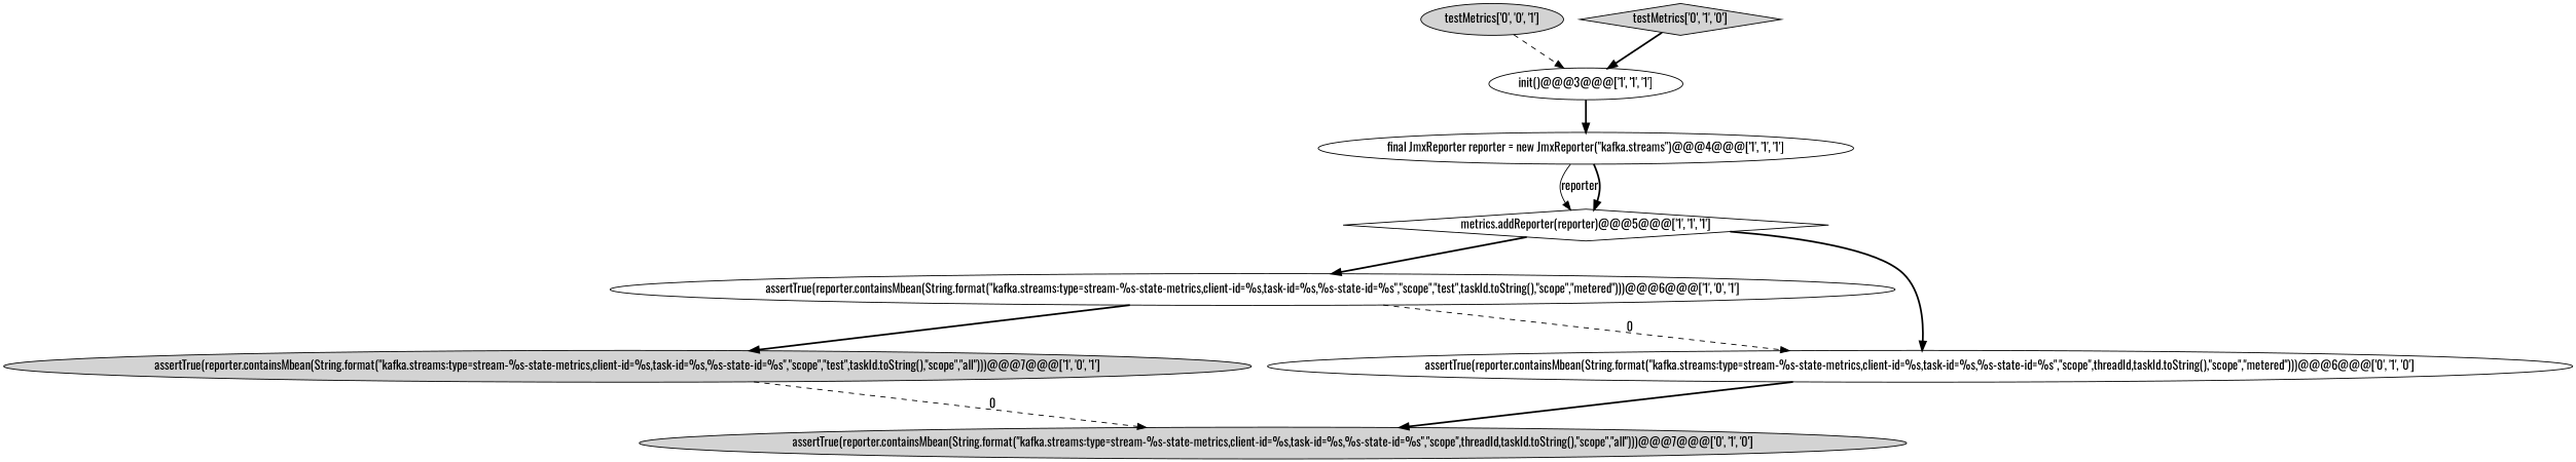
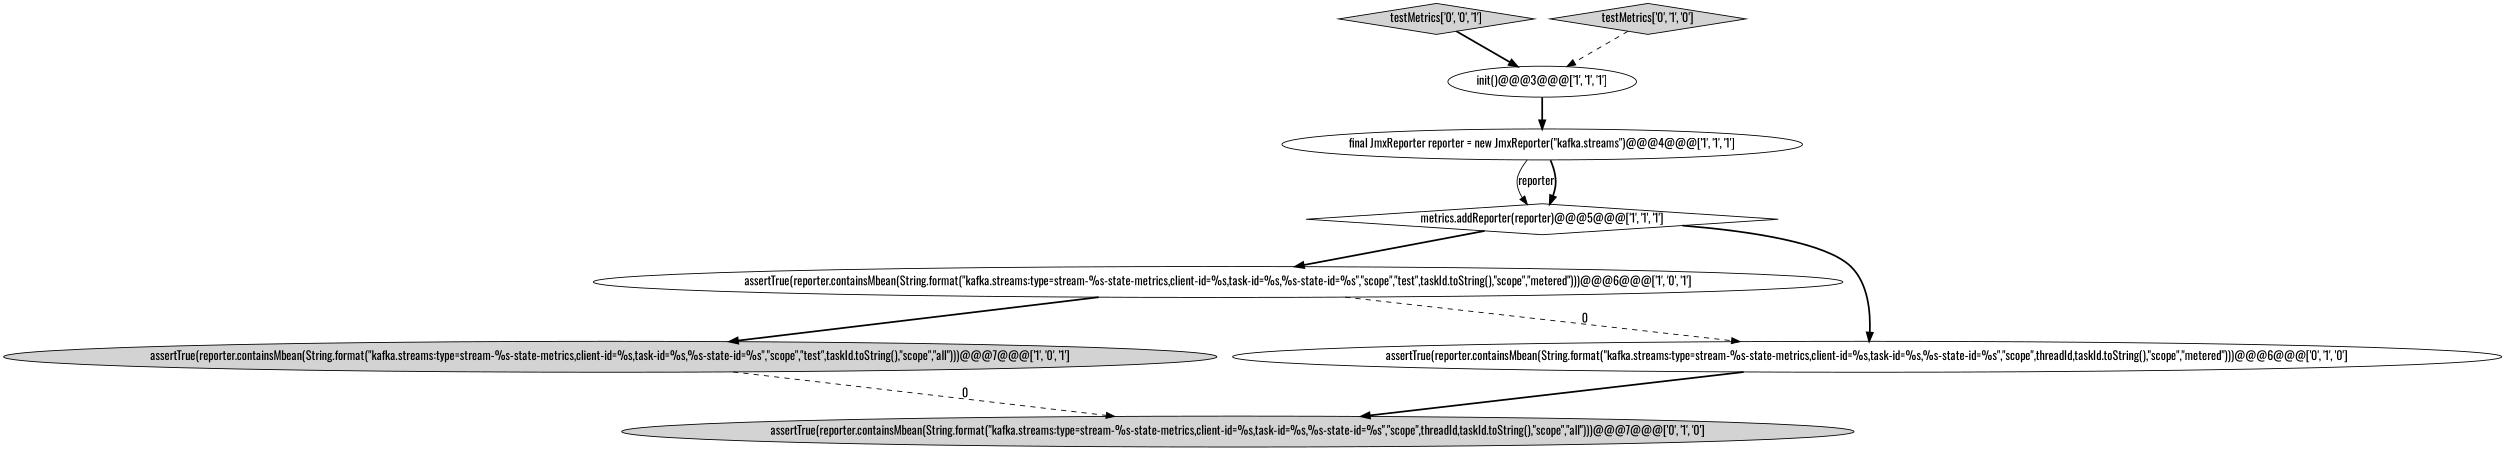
  digraph {
    fontname=Oswald
    node [fillcolor=white fontname=Oswald shape=ellipse style=filled]
    edge [fontname=Oswald style=bold]
    n1 [label="final JmxReporter reporter = new JmxReporter(\"kafka.streams\")@@@4@@@['1', '1', '1']"]
    n2 [label="metrics.addReporter(reporter)@@@5@@@['1', '1', '1']" shape=diamond]
    n3 [label="assertTrue(reporter.containsMbean(String.format(\"kafka.streams:type=stream-%s-state-metrics,client-id=%s,task-id=%s,%s-state-id=%s\",\"scope\",\"test\",taskId.toString(),\"scope\",\"metered\")))@@@6@@@['1', '0', '1']"]
    n4 [label="assertTrue(reporter.containsMbean(String.format(\"kafka.streams:type=stream-%s-state-metrics,client-id=%s,task-id=%s,%s-state-id=%s\",\"scope\",threadId,taskId.toString(),\"scope\",\"metered\")))@@@6@@@['0', '1', '0']"]
    n5 [fillcolor=lightgray label="assertTrue(reporter.containsMbean(String.format(\"kafka.streams:type=stream-%s-state-metrics,client-id=%s,task-id=%s,%s-state-id=%s\",\"scope\",\"test\",taskId.toString(),\"scope\",\"all\")))@@@7@@@['1', '0', '1']"]
    n6 [fillcolor=lightgray label="assertTrue(reporter.containsMbean(String.format(\"kafka.streams:type=stream-%s-state-metrics,client-id=%s,task-id=%s,%s-state-id=%s\",\"scope\",threadId,taskId.toString(),\"scope\",\"all\")))@@@7@@@['0', '1', '0']"]
-   n7 [fillcolor=lightgray label="testMetrics['0', '0', '1']"]
+   n7 [fillcolor=lightgray label="testMetrics['0', '0', '1']" shape=diamond]
    n8 [label="init()@@@3@@@['1', '1', '1']"]
    n9 [fillcolor=lightgray label="testMetrics['0', '1', '0']" shape=diamond]
    n1 -> n2 [label=reporter style=solid]
    n1 -> n2
    n2 -> n3
    n2 -> n4
    n3 -> n4 [label=0 style=dashed]
    n3 -> n5
    n4 -> n6
    n5 -> n6 [label=0 style=dashed]
-   n7 -> n8 [style=dashed]
+   n7 -> n8
    n8 -> n1
-   n9 -> n8
+   n9 -> n8 [style=dashed]
  }
